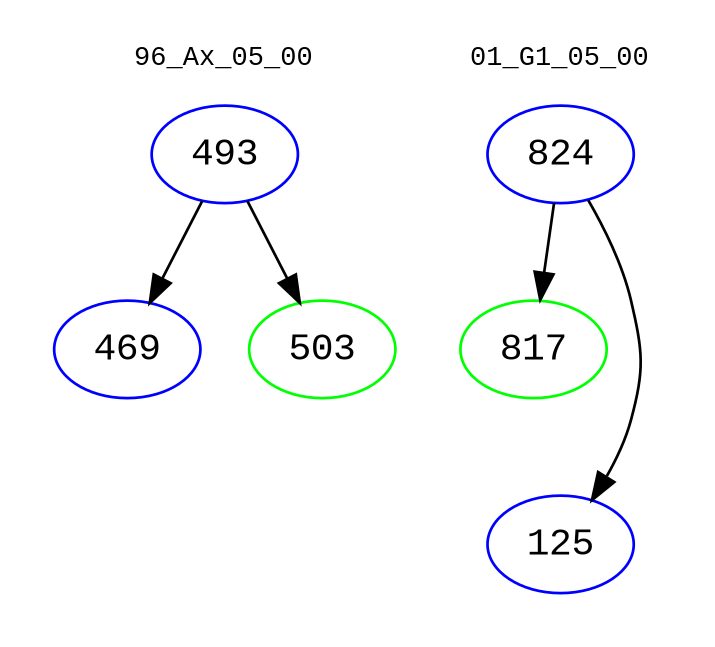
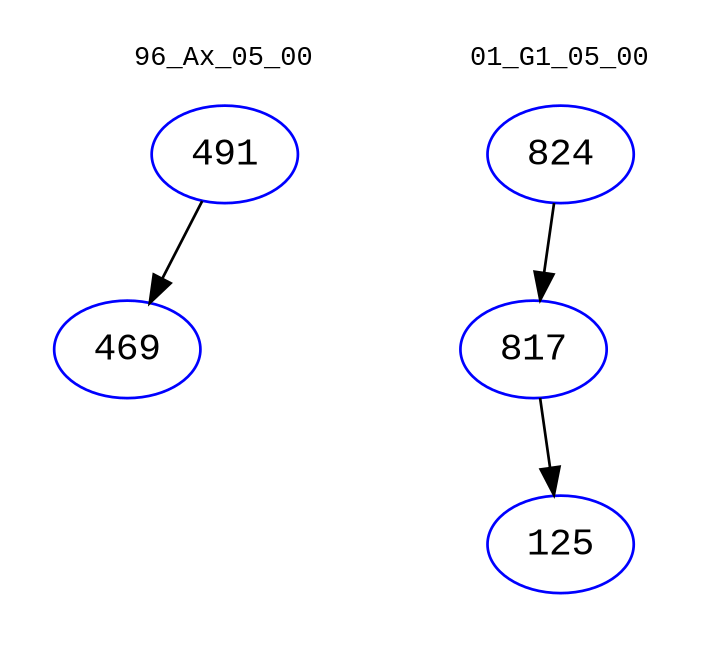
  digraph {
    fontname="Liberation Mono"
    node [color=blue fontname="Liberation Mono"]
    edge [color=black fontname="Liberation Mono"]
-   n1 [label=493]
+   n1 [label=491]
    n2 [label=469]
-   n3 [color=green label=503]
    n4 [label=824]
-   n5 [color=green label=817]
+   n5 [label=817]
    n6 [label=125]
    subgraph cluster_1 {
      color=white
      fontsize=10
      label="96_Ax_05_00"
      n1
      n2
-     n3
    }
    subgraph cluster_2 {
      color=white
      fontsize=10
      label="01_G1_05_00"
      n4
      n5
      n6
    }
    n1 -> n2
-   n1 -> n3
    n4 -> n5
-   n4 -> n6
+   n5 -> n6
  }
